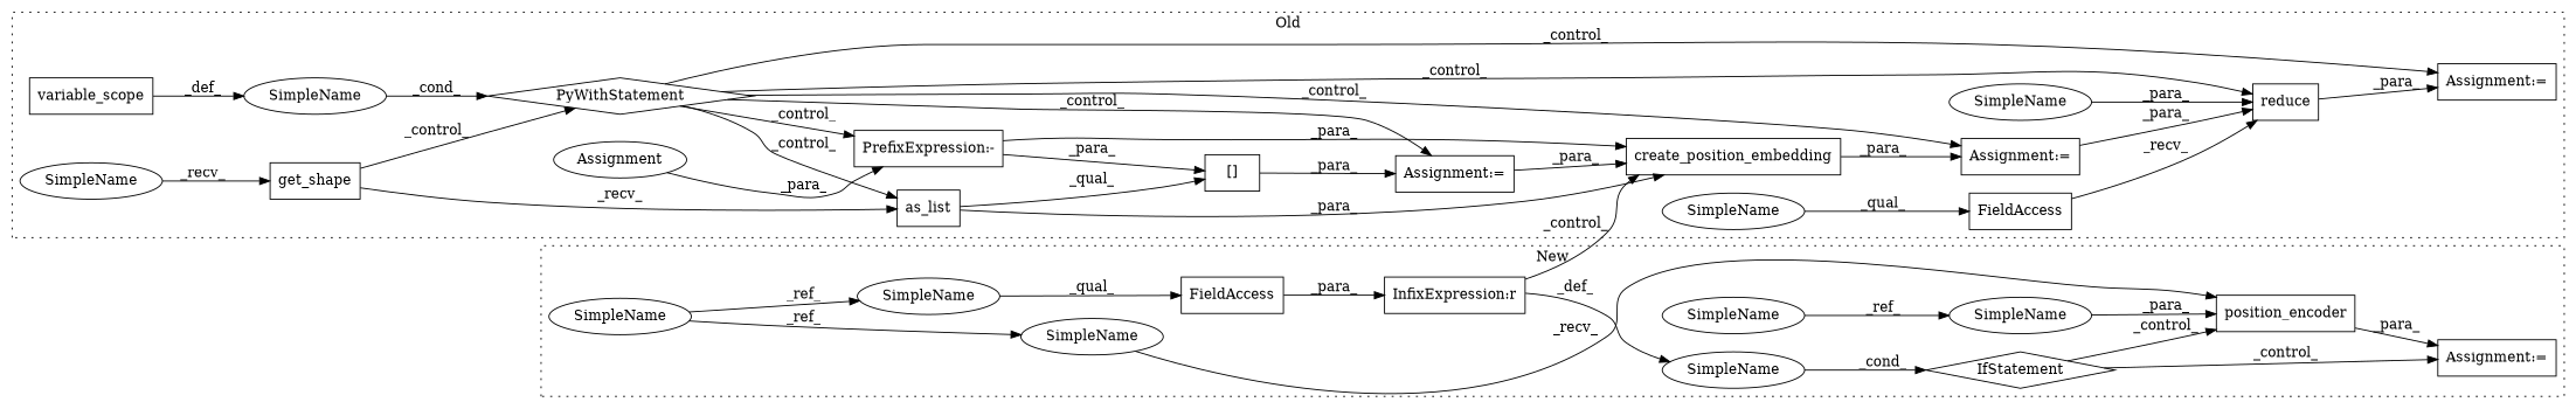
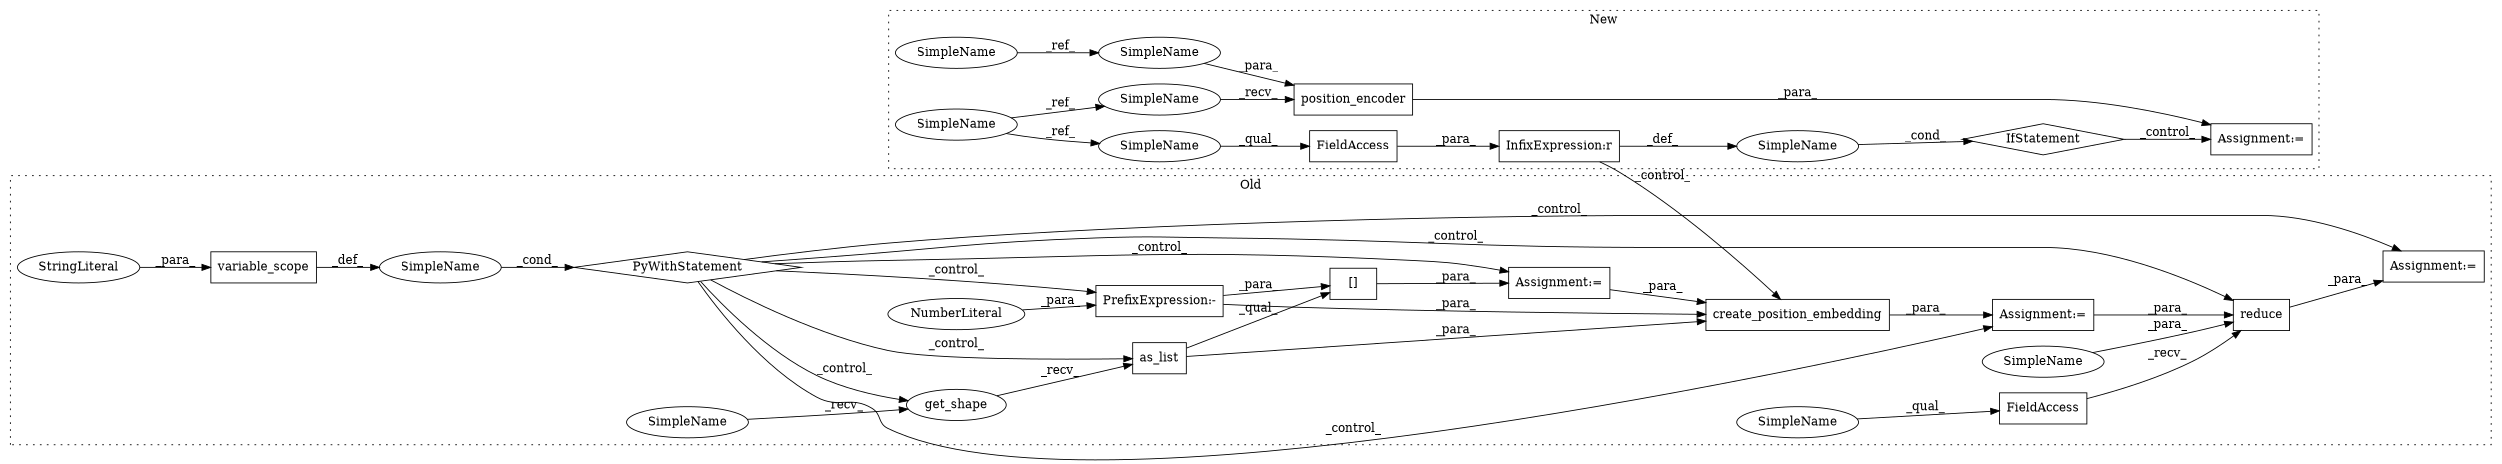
  digraph {
    rankdir=LR
    node [a=42 l=1 shape=box]
    n1 [a=32 l="15,1" label=variable_scope s="1025,1060"]
    n2 [a=104 l="10,2" label=PyWithStatement s="1004,1061" shape=diamond]
    n3 [a=7 label="Assignment:=" s=1080]
    n4 [label=SimpleName shape=ellipse l=""]
    n5 [a=7 label="Assignment:=" s=1139]
    n6 [a=32 l="26,1" label=create_position_embedding s="1140,1195"]
    n7 [a=32 l="7,1" label=reduce s="1242,1274"]
    n8 [a=2 l="29,1" label="[]" s="1081,1112"]
    n9 [a=22 l=30 label=FieldAccess s=1211]
-   n10 [a=32 l=11 label=get_shape s=1088]
+   n10 [a=32 l=11 label=get_shape s=1088 shape=ellipse]
    n11 [a=32 l=9 label=as_list s=1100]
    n12 [a=38 label="PrefixExpression:-" s=1110]
-   n13 [a=34 label=Assignment s=1111 shape=ellipse]
+   n13 [a=34 label=NumberLiteral s=1111 shape=ellipse]
+   n14 [a=45 l=20 label=StringLiteral s=1040 shape=ellipse]
    n15 [a=7 label="Assignment:=" s=1210]
    n16 [l=4 label=SimpleName s=1211 shape=ellipse]
    n17 [l=6 label=SimpleName s=1081 shape=ellipse]
    n18 [l=6 label=SimpleName s=1249 shape=ellipse]
    n19 [a=25 l="4,2" label=IfStatement s="915,948" shape=diamond]
    n20 [a=27 l=4 label="InfixExpression:r" s=940]
    n21 [a=22 l=21 label=FieldAccess s=919]
    n22 [label=SimpleName shape=ellipse l=""]
    n23 [a=7 label="Assignment:=" s=964]
    n24 [l=4 label=SimpleName s=624 shape=ellipse]
    n25 [a=32 l="17,1" label=position_encoder s="970,1009"]
    n26 [l=6 label=SimpleName s=816 shape=ellipse]
    n27 [l=4 label=SimpleName s=919 shape=ellipse]
    n28 [l=4 label=SimpleName s=965 shape=ellipse]
    n29 [l=6 label=SimpleName s=987 shape=ellipse]
    subgraph cluster_1 {
      label=Old
      style=dotted
      n1
      n2
      n3
      n4
      n5
      n6
      n7
      n8
      n9
      n10
      n11
      n12
      n13
+     n14
      n15
      n16
      n17
      n18
    }
    subgraph cluster_2 {
      label=New
      style=dotted
      n19
      n20
      n21
      n22
      n23
      n24
      n25
      n26
      n27
      n28
      n29
    }
    n1 -> n4 [label=_def_]
    n2 -> n3 [label=_control_]
    n2 -> n5 [label=_control_]
    n2 -> n7 [label=_control_]
-   n10 -> n2 [label=_control_]
+   n2 -> n10 [label=_control_]
    n2 -> n11 [label=_control_]
    n2 -> n12 [label=_control_]
    n2 -> n15 [label=_control_]
    n3 -> n6 [label=_para_]
    n4 -> n2 [label=_cond_]
    n5 -> n7 [label=_para_]
    n6 -> n5 [label=_para_]
    n7 -> n15 [label=_para_]
    n8 -> n3 [label=_para_]
    n9 -> n7 [label=_recv_]
    n10 -> n11 [label=_recv_]
    n11 -> n6 [label=_para_]
    n11 -> n8 [label=_qual_]
    n12 -> n6 [label=_para_]
    n12 -> n8 [label=_para_]
    n13 -> n12 [label=_para_]
+   n14 -> n1 [label=_para_]
    n16 -> n9 [label=_qual_]
    n17 -> n10 [label=_recv_]
    n18 -> n7 [label=_para_]
    n19 -> n23 [label=_control_]
-   n19 -> n25 [label=_control_]
    n20 -> n6 [label=_control_]
    n20 -> n22 [label=_def_]
    n21 -> n20 [label=_para_]
    n22 -> n19 [label=_cond_]
    n24 -> n27 [label=_ref_]
    n24 -> n28 [label=_ref_]
    n25 -> n23 [label=_para_]
    n26 -> n29 [label=_ref_]
    n27 -> n21 [label=_qual_]
    n28 -> n25 [label=_recv_]
    n29 -> n25 [label=_para_]
  }
